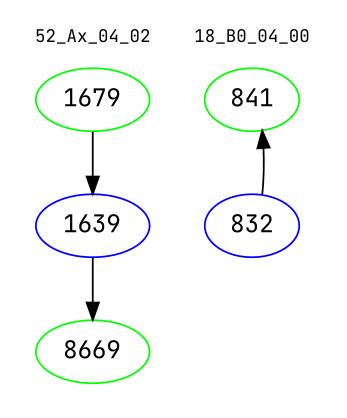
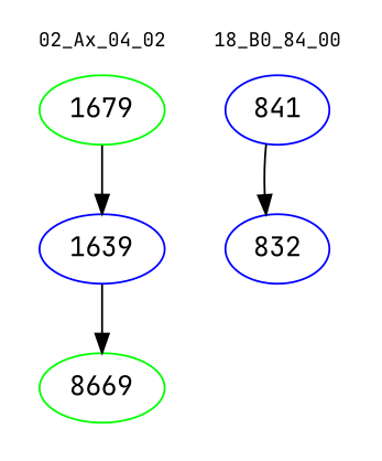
  digraph {
    fontname="JetBrains Mono"
    node [color=green fontname="JetBrains Mono"]
    edge [color=black fontname="JetBrains Mono"]
    n1 [label=1679]
    n2 [color=blue label=1639]
    n3 [label=8669]
-   n4 [label=841]
+   n4 [color=blue label=841]
    n5 [color=blue label=832]
    subgraph cluster_1 {
      color=white
      fontsize=10
-     label="52_Ax_04_02"
+     label="02_Ax_04_02"
      n1
      n2
      n3
    }
    subgraph cluster_2 {
      color=white
      fontsize=10
-     label="18_B0_04_00"
+     label="18_B0_84_00"
      n4
      n5
    }
    n1 -> n2
    n2 -> n3
-   n5 -> n4
+   n4 -> n5
  }
